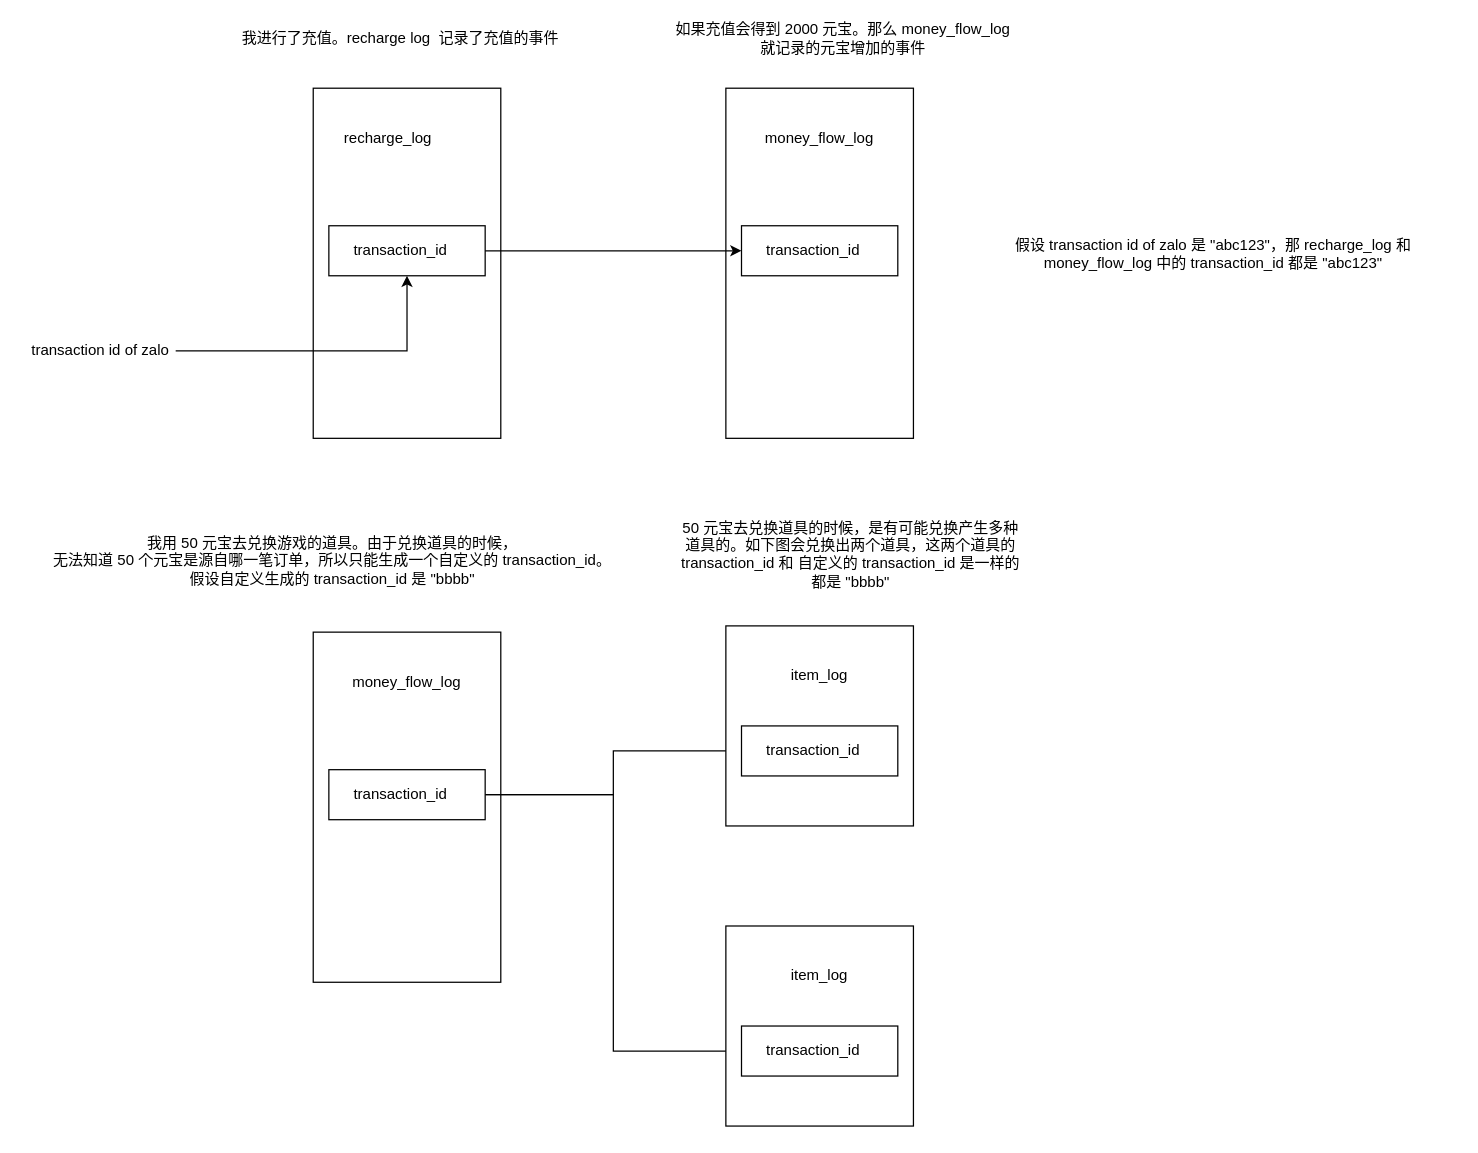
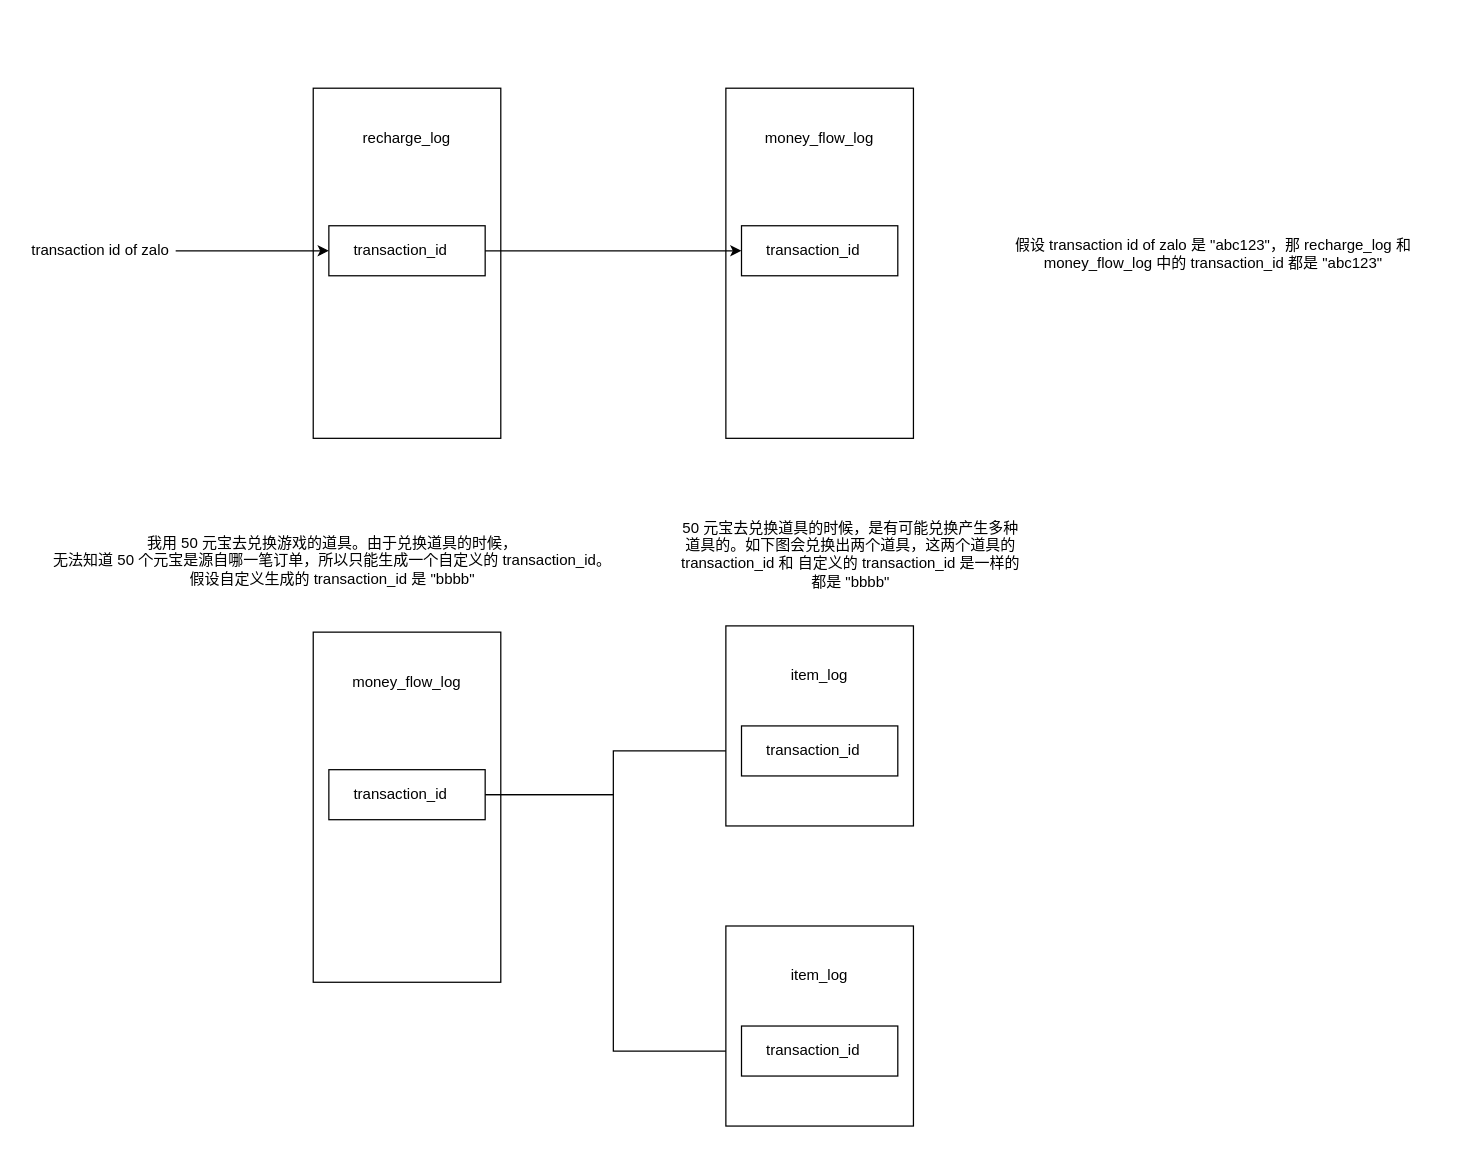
  <mxCell id="0" />
  <mxCell id="1" parent="0" />
  <mxCell id="2" value="" style="rounded=0;whiteSpace=wrap;html=1;" vertex="1" parent="1"><mxGeometry x="250" y="70" width="150" height="280" as="geometry" /></mxCell>
- <mxCell id="3" value="recharge_log" style="text;html=1;strokeColor=none;fillColor=none;align=center;verticalAlign=middle;whiteSpace=wrap;rounded=0;" vertex="1" parent="1"><mxGeometry x="290" y="100" width="40" height="20" as="geometry" /></mxCell>
+ <mxCell id="3" value="recharge_log" style="text;html=1;strokeColor=none;fillColor=none;align=center;verticalAlign=middle;whiteSpace=wrap;rounded=0;" vertex="1" parent="1"><mxGeometry x="305" y="100" width="40" height="20" as="geometry" /></mxCell>
  <mxCell id="4" style="edgeStyle=orthogonalEdgeStyle;rounded=0;orthogonalLoop=1;jettySize=auto;html=1;" edge="1" parent="1" source="5" target="6"><mxGeometry relative="1" as="geometry" /></mxCell>
- <mxCell id="5" value="transaction id of zalo" style="text;html=1;strokeColor=none;fillColor=none;align=center;verticalAlign=middle;whiteSpace=wrap;rounded=0;" vertex="1" parent="1"><mxGeometry x="20" y="265" width="120" height="30" as="geometry" /></mxCell>
+ <mxCell id="5" value="transaction id of zalo" style="text;html=1;strokeColor=none;fillColor=none;align=center;verticalAlign=middle;whiteSpace=wrap;rounded=0;" vertex="1" parent="1"><mxGeometry x="20" y="185" width="120" height="30" as="geometry" /></mxCell>
  <mxCell id="6" value="" style="rounded=0;whiteSpace=wrap;html=1;" vertex="1" parent="1"><mxGeometry x="262.5" y="180" width="125" height="40" as="geometry" /></mxCell>
  <mxCell id="7" value="transaction_id" style="text;html=1;strokeColor=none;fillColor=none;align=center;verticalAlign=middle;whiteSpace=wrap;rounded=0;" vertex="1" parent="1"><mxGeometry x="300" y="190" width="40" height="20" as="geometry" /></mxCell>
- <mxCell id="8" value="我进行了充值。recharge log&amp;nbsp; 记录了充值的事件" style="text;html=1;strokeColor=none;fillColor=none;align=center;verticalAlign=middle;whiteSpace=wrap;rounded=0;" vertex="1" parent="1"><mxGeometry x="180" y="20" width="280" height="20" as="geometry" /></mxCell>
  <mxCell id="9" value="" style="rounded=0;whiteSpace=wrap;html=1;" vertex="1" parent="1"><mxGeometry x="580" y="70" width="150" height="280" as="geometry" /></mxCell>
  <mxCell id="10" value="money_flow_log" style="text;html=1;strokeColor=none;fillColor=none;align=center;verticalAlign=middle;whiteSpace=wrap;rounded=0;" vertex="1" parent="1"><mxGeometry x="635" y="100" width="40" height="20" as="geometry" /></mxCell>
  <mxCell id="11" value="" style="rounded=0;whiteSpace=wrap;html=1;" vertex="1" parent="1"><mxGeometry x="592.5" y="180" width="125" height="40" as="geometry" /></mxCell>
  <mxCell id="12" value="transaction_id" style="text;html=1;strokeColor=none;fillColor=none;align=center;verticalAlign=middle;whiteSpace=wrap;rounded=0;" vertex="1" parent="1"><mxGeometry x="630" y="190" width="40" height="20" as="geometry" /></mxCell>
- <mxCell id="13" value="如果充值会得到 2000 元宝。那么 money_flow_log 就记录的元宝增加的事件&lt;br&gt;" style="text;html=1;strokeColor=none;fillColor=none;align=center;verticalAlign=middle;whiteSpace=wrap;rounded=0;" vertex="1" parent="1"><mxGeometry x="534" y="20" width="280" height="20" as="geometry" /></mxCell>
  <mxCell id="14" value="假设 transaction id of zalo 是 &quot;abc123&quot;，那 recharge_log 和 money_flow_log 中的 transaction_id 都是 &quot;abc123&quot;&lt;br&gt;&amp;nbsp;" style="text;html=1;strokeColor=none;fillColor=none;align=center;verticalAlign=middle;whiteSpace=wrap;rounded=0;" vertex="1" parent="1"><mxGeometry x="780" y="180" width="380" height="60" as="geometry" /></mxCell>
  <mxCell id="15" value="" style="rounded=0;whiteSpace=wrap;html=1;" vertex="1" parent="1"><mxGeometry x="250" y="505" width="150" height="280" as="geometry" /></mxCell>
  <mxCell id="16" value="money_flow_log" style="text;html=1;strokeColor=none;fillColor=none;align=center;verticalAlign=middle;whiteSpace=wrap;rounded=0;" vertex="1" parent="1"><mxGeometry x="305" y="535" width="40" height="20" as="geometry" /></mxCell>
  <mxCell id="17" style="edgeStyle=orthogonalEdgeStyle;rounded=0;orthogonalLoop=1;jettySize=auto;html=1;entryX=0;entryY=0.5;entryDx=0;entryDy=0;" edge="1" parent="1" source="19" target="23"><mxGeometry relative="1" as="geometry" /></mxCell>
  <mxCell id="18" style="edgeStyle=orthogonalEdgeStyle;rounded=0;orthogonalLoop=1;jettySize=auto;html=1;entryX=0;entryY=0.5;entryDx=0;entryDy=0;" edge="1" parent="1" source="19" target="27"><mxGeometry relative="1" as="geometry" /></mxCell>
  <mxCell id="19" value="" style="rounded=0;whiteSpace=wrap;html=1;" vertex="1" parent="1"><mxGeometry x="262.5" y="615" width="125" height="40" as="geometry" /></mxCell>
  <mxCell id="20" value="transaction_id" style="text;html=1;strokeColor=none;fillColor=none;align=center;verticalAlign=middle;whiteSpace=wrap;rounded=0;" vertex="1" parent="1"><mxGeometry x="300" y="625" width="40" height="20" as="geometry" /></mxCell>
  <mxCell id="21" value="" style="rounded=0;whiteSpace=wrap;html=1;" vertex="1" parent="1"><mxGeometry x="580" y="500" width="150" height="160" as="geometry" /></mxCell>
  <mxCell id="22" value="item_log" style="text;html=1;strokeColor=none;fillColor=none;align=center;verticalAlign=middle;whiteSpace=wrap;rounded=0;" vertex="1" parent="1"><mxGeometry x="635" y="530" width="40" height="20" as="geometry" /></mxCell>
  <mxCell id="23" value="" style="rounded=0;whiteSpace=wrap;html=1;" vertex="1" parent="1"><mxGeometry x="592.5" y="580" width="125" height="40" as="geometry" /></mxCell>
  <mxCell id="24" value="transaction_id" style="text;html=1;strokeColor=none;fillColor=none;align=center;verticalAlign=middle;whiteSpace=wrap;rounded=0;" vertex="1" parent="1"><mxGeometry x="630" y="590" width="40" height="20" as="geometry" /></mxCell>
  <mxCell id="25" value="" style="rounded=0;whiteSpace=wrap;html=1;" vertex="1" parent="1"><mxGeometry x="580" y="740" width="150" height="160" as="geometry" /></mxCell>
  <mxCell id="26" value="item_log" style="text;html=1;strokeColor=none;fillColor=none;align=center;verticalAlign=middle;whiteSpace=wrap;rounded=0;" vertex="1" parent="1"><mxGeometry x="635" y="770" width="40" height="20" as="geometry" /></mxCell>
  <mxCell id="27" value="" style="rounded=0;whiteSpace=wrap;html=1;" vertex="1" parent="1"><mxGeometry x="592.5" y="820" width="125" height="40" as="geometry" /></mxCell>
  <mxCell id="28" value="transaction_id" style="text;html=1;strokeColor=none;fillColor=none;align=center;verticalAlign=middle;whiteSpace=wrap;rounded=0;" vertex="1" parent="1"><mxGeometry x="630" y="830" width="40" height="20" as="geometry" /></mxCell>
  <mxCell id="29" value="我用 50 元宝去兑换游戏的道具。由于兑换道具的时候，&lt;br&gt;无法知道 50 个元宝是源自哪一笔订单，所以只能生成一个自定义的&amp;nbsp;&lt;span&gt;transaction_id。&lt;br&gt;&lt;/span&gt;假设自定义生成的&amp;nbsp;&lt;span&gt;transaction_id 是 &quot;bbbb&quot;&lt;/span&gt;&lt;br&gt;&amp;nbsp;" style="text;html=1;align=center;verticalAlign=middle;resizable=0;points=[];autosize=1;strokeColor=none;" vertex="1" parent="1"><mxGeometry x="35" y="425" width="460" height="60" as="geometry" /></mxCell>
  <mxCell id="30" value="50 元宝去兑换道具的时候，是有可能兑换产生多种道具的。如下图会兑换出两个道具，这两个道具的 transaction_id 和 自定义的 transaction_id 是一样的都是 &quot;bbbb&quot;&lt;br&gt;&amp;nbsp;&lt;span style=&quot;color: rgba(0 , 0 , 0 , 0) ; font-family: monospace ; font-size: 0px&quot;&gt;%3CmxGraphModel%3E%3Croot%3E%3CmxCell%20id%3D%220%22%2F%3E%3CmxCell%20id%3D%221%22%20parent%3D%220%22%2F%3E%3CmxCell%20id%3D%222%22%20value%3D%22%E5%A6%82%E6%9E%9C%E5%85%85%E5%80%BC%E4%BC%9A%E5%BE%97%E5%88%B0%202000%20%E5%85%83%E5%AE%9D%E3%80%82%E9%82%A3%E4%B9%88%20money_flow_log%20%E5%B0%B1%E8%AE%B0%E5%BD%95%E7%9A%84%E5%85%83%E5%AE%9D%E5%A2%9E%E5%8A%A0%E7%9A%84%E4%BA%8B%E4%BB%B6%26lt%3Bbr%26gt%3B%22%20style%3D%22text%3Bhtml%3D1%3BstrokeColor%3Dnone%3BfillColor%3Dnone%3Balign%3Dcenter%3BverticalAlign%3Dmiddle%3BwhiteSpace%3Dwrap%3Brounded%3D0%3B%22%20vertex%3D%221%22%20parent%3D%221%22%3E%3CmxGeometry%20x%3D%22274%22%20y%3D%22100%22%20width%3D%22280%22%20height%3D%2220%22%20as%3D%22geometry%22%2F%3E%3C%2FmxCell%3E%3C%2Froot%3E%3C%2FmxGraphModel%3E&lt;/span&gt;" style="text;html=1;strokeColor=none;fillColor=none;align=center;verticalAlign=middle;whiteSpace=wrap;rounded=0;" vertex="1" parent="1"><mxGeometry x="540" y="440" width="280" height="20" as="geometry" /></mxCell>
  <mxCell id="31" style="edgeStyle=orthogonalEdgeStyle;rounded=0;orthogonalLoop=1;jettySize=auto;html=1;" edge="1" parent="1" source="6" target="11"><mxGeometry relative="1" as="geometry" /></mxCell>
